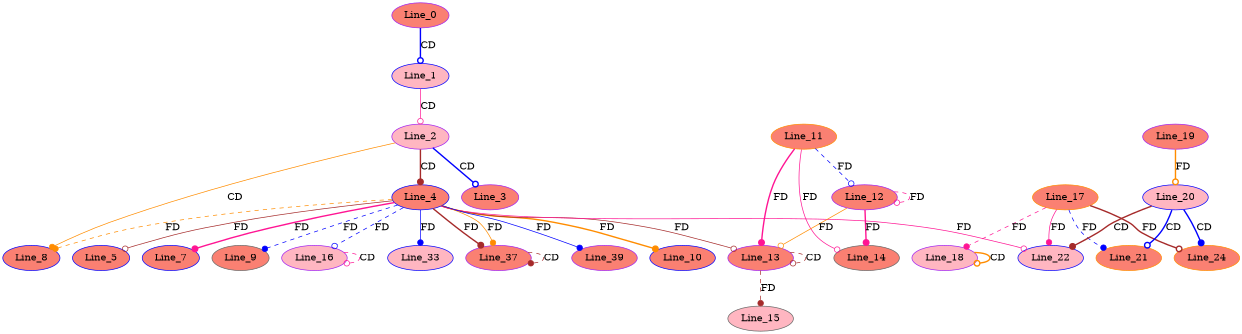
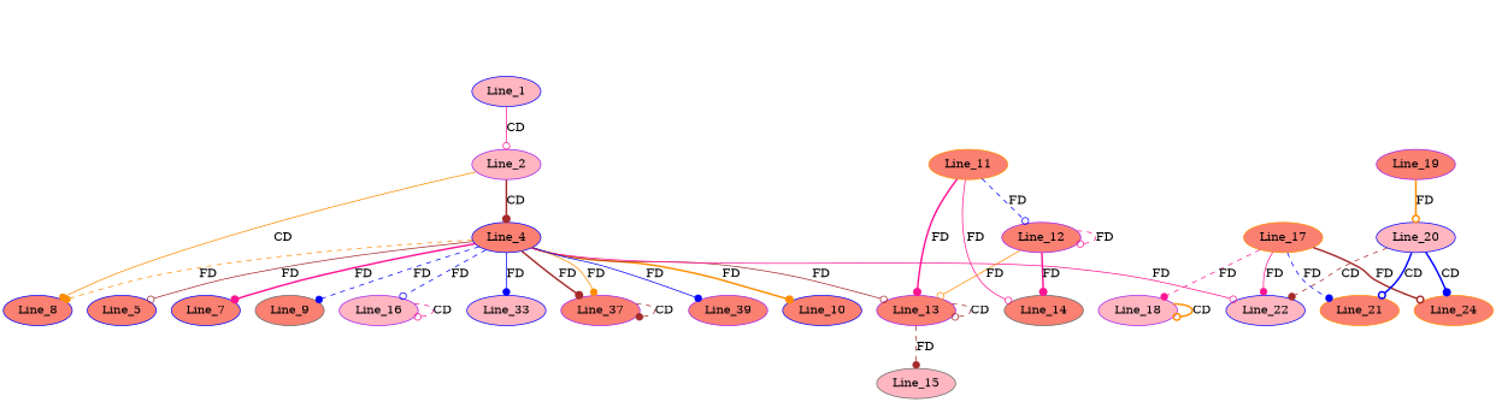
  digraph {
    node [color=purple fillcolor=salmon style=filled]
    edge [arrowhead=dot color=deeppink style=bold]
    Line_1 [color=blue fillcolor=lightpink]
-   Line_0
    Line_2 [fillcolor=lightpink]
-   Line_3
    Line_4 [color=blue]
    Line_8 [color=blue]
    Line_5 [color=blue]
    Line_7 [color=blue]
    Line_9 [color=gray40]
    Line_10 [color=blue]
    Line_13
    Line_16 [fillcolor=lightpink]
    Line_22 [color=blue fillcolor=lightpink]
    Line_33 [color=blue fillcolor=lightpink]
    Line_37
    Line_39
    Line_15 [color=gray40 fillcolor=lightpink]
    Line_11 [color=darkorange]
    Line_12
    Line_14 [color=gray40]
    Line_18 [fillcolor=lightpink]
    Line_17 [color=darkorange]
    Line_21 [color=darkorange]
    Line_24 [color=darkorange]
    Line_20 [color=blue fillcolor=lightpink]
    Line_19
    Line_1 -> Line_2 [arrowhead=odot label=CD style=solid]
-   Line_0 -> Line_1 [arrowhead=odot color=blue label=CD]
-   Line_2 -> Line_3 [arrowhead=odot color=blue label=CD]
    Line_2 -> Line_4 [color=brown label=CD]
    Line_2 -> Line_8 [color=darkorange label=CD style=solid]
    Line_4 -> Line_8 [color=darkorange label=FD style=dashed]
    Line_4 -> Line_5 [arrowhead=odot color=brown label=FD style=solid]
    Line_4 -> Line_7 [label=FD]
    Line_4 -> Line_9 [color=blue label=FD style=dashed]
    Line_4 -> Line_10 [color=darkorange label=FD]
    Line_4 -> Line_13 [arrowhead=odot color=brown label=FD style=solid]
    Line_4 -> Line_16 [arrowhead=odot color=blue label=FD style=dashed]
    Line_4 -> Line_22 [arrowhead=odot label=FD style=solid]
    Line_4 -> Line_33 [color=blue label=FD style=solid]
    Line_4 -> Line_37 [color=brown label=FD]
    Line_4 -> Line_37 [color=darkorange label=FD style=solid]
    Line_4 -> Line_39 [color=blue label=FD style=solid]
    Line_13 -> Line_13 [arrowhead=odot color=brown label=CD style=dashed]
    Line_13 -> Line_15 [color=brown label=FD style=dashed]
    Line_16 -> Line_16 [arrowhead=odot label=CD style=dashed]
    Line_37 -> Line_37 [color=brown label=CD style=dashed]
    Line_11 -> Line_13 [label=FD]
    Line_11 -> Line_12 [arrowhead=odot color=blue label=FD style=dashed]
    Line_11 -> Line_14 [arrowhead=odot label=FD style=solid]
    Line_12 -> Line_13 [arrowhead=odot color=darkorange label=FD style=solid]
    Line_12 -> Line_12 [arrowhead=odot label=FD style=dashed]
    Line_12 -> Line_14 [label=FD]
    Line_18 -> Line_18 [arrowhead=odot color=darkorange label=CD]
    Line_17 -> Line_22 [label=FD style=solid]
    Line_17 -> Line_18 [label=FD style=dashed]
    Line_17 -> Line_21 [color=blue label=FD style=dashed]
    Line_17 -> Line_24 [arrowhead=odot color=brown label=FD]
-   Line_20 -> Line_22 [color=brown label=CD]
+   Line_20 -> Line_22 [color=brown label=CD style=dashed]
    Line_20 -> Line_21 [arrowhead=odot color=blue label=CD]
    Line_20 -> Line_24 [color=blue label=CD]
    Line_19 -> Line_20 [arrowhead=odot color=darkorange label=FD]
  }
